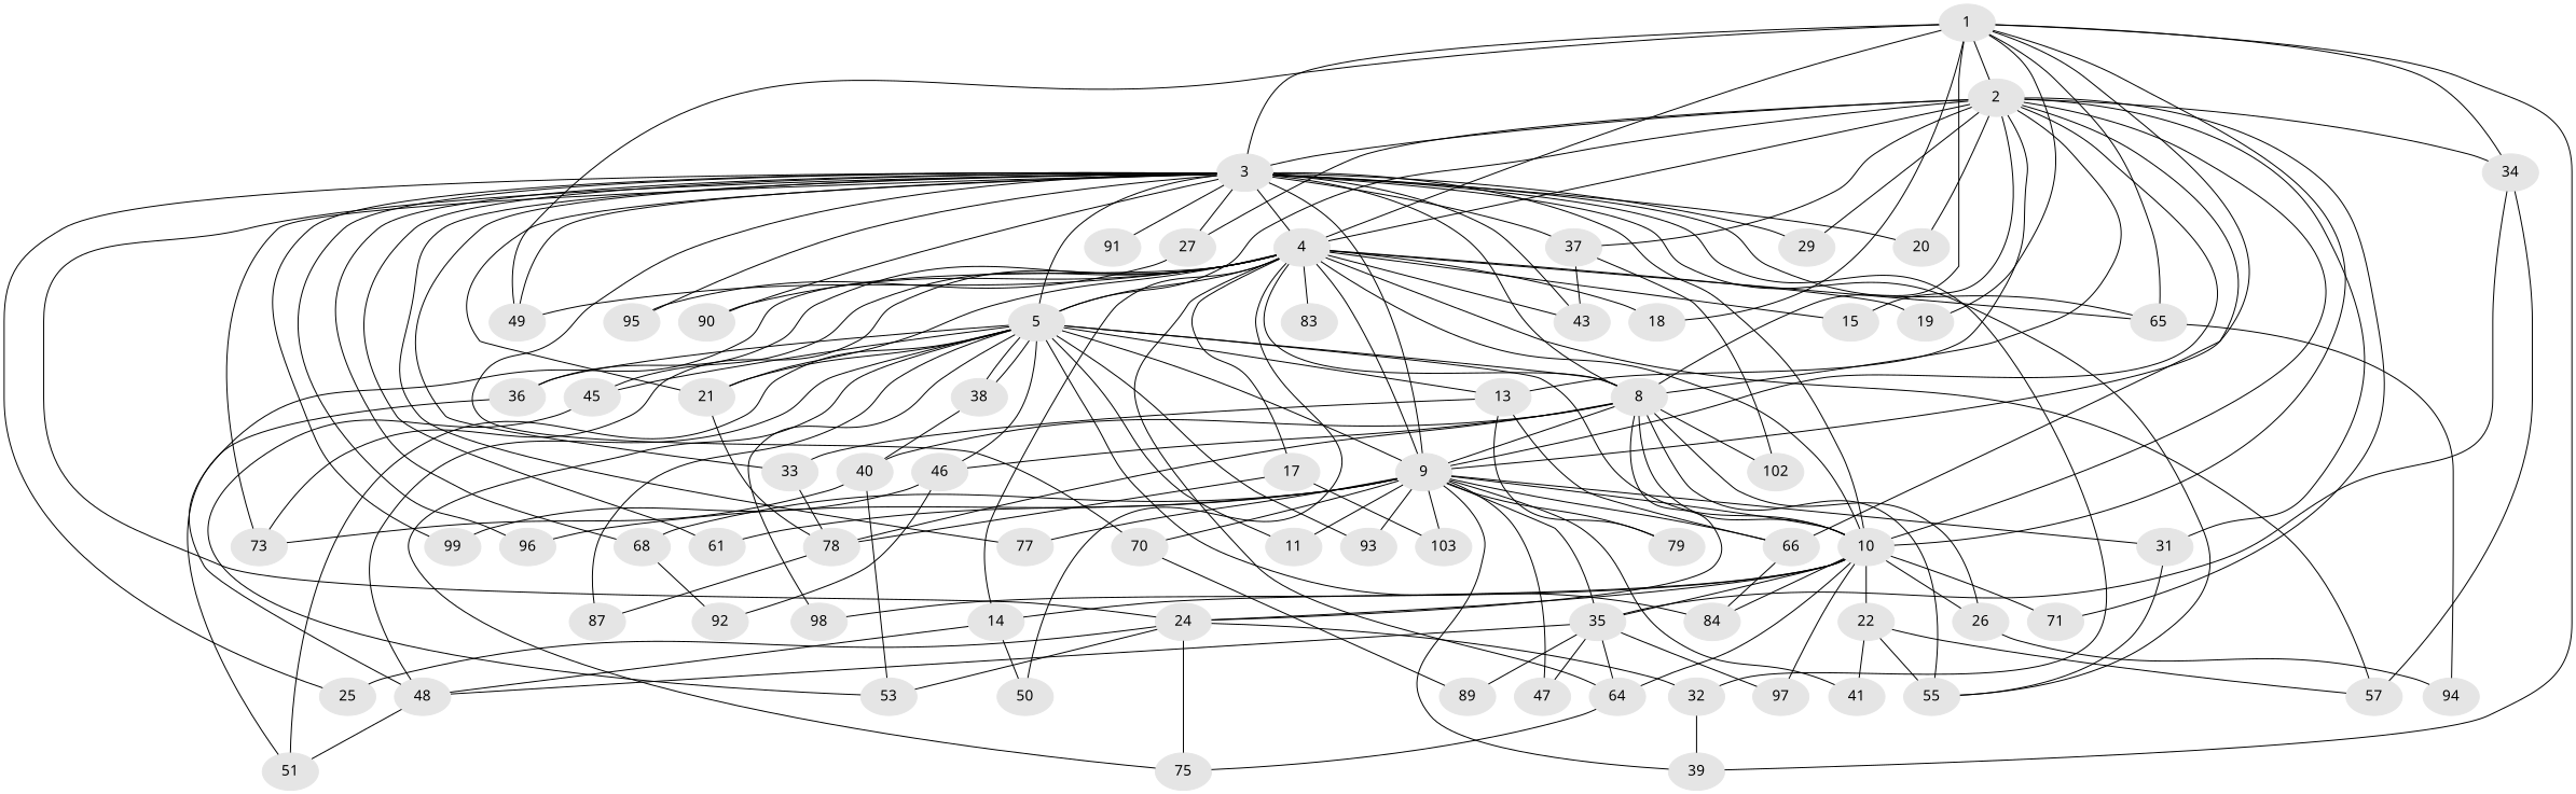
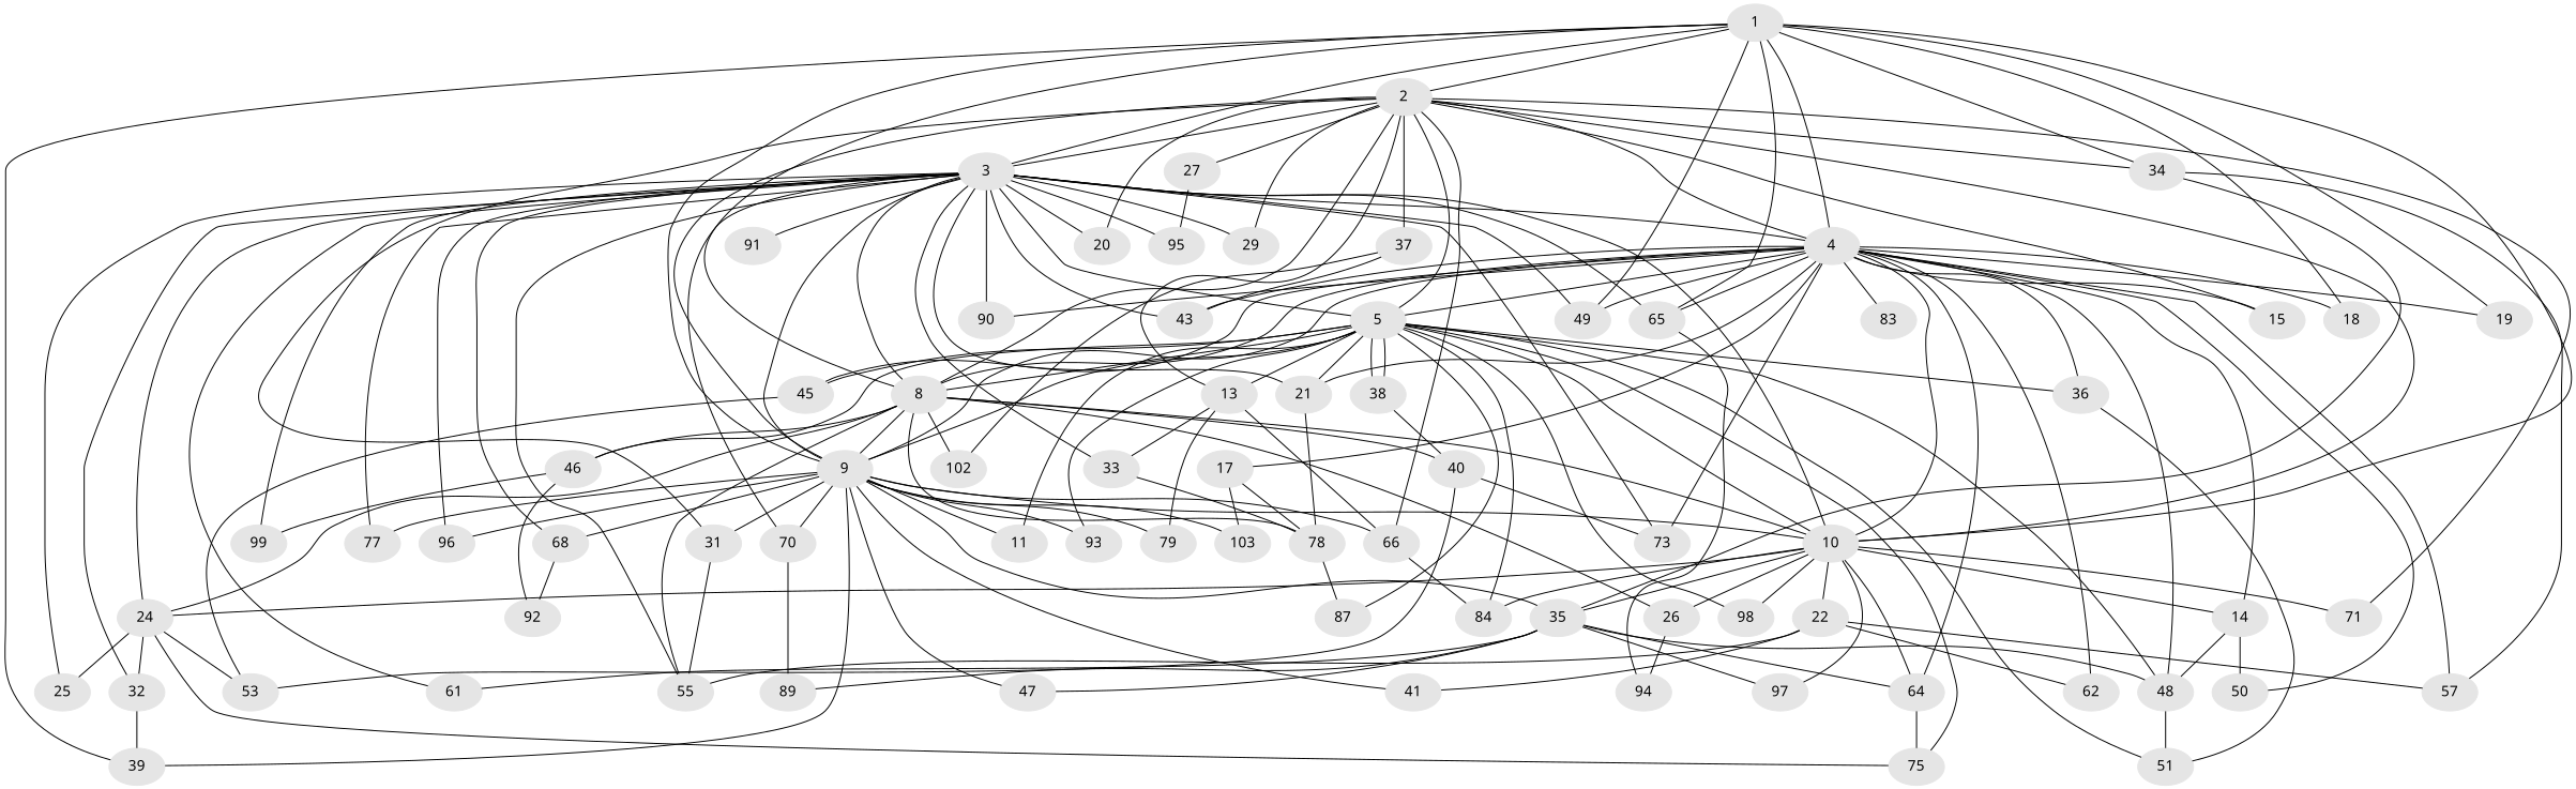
  graph {
    fontname="Noto Sans"
    node [color=gray90 fontname="Noto Sans" style=filled]
    edge [fontname="Noto Sans"]
    1 [super="+30"]
    2 [super="+63"]
    3 [super="+7"]
    4 [super="+6"]
    8 [super="+12"]
    9 [super="+44"]
    10 [super="+74"]
    18
    19
    34 [super="+42"]
    39
    49 [super="+86"]
    65 [super="+79"]
    5 [super="+16"]
    13 [super="+69"]
    15
    20
    27
    29
    31
    37
    66
    71
    21 [super="+23"]
    24 [super="+88"]
    25
    32
    33 [super="+80"]
    43 [super="+54"]
    55 [super="+67"]
    61
    68
    70
    73 [super="+101"]
    77
    90
    91
    95
    96
    99
    14 [super="+28"]
    17 [super="+82"]
    36
    45
    48 [super="+59"]
    50
    57 [super="+85"]
+   62
    64 [super="+72"]
    83
    11
    38
    46
    51 [super="+56"]
    75 [super="+81"]
    84
    87
    93
    98
    26
    40
    78
    102
    35 [super="+60"]
    41
    47
    n67 [label=79]
    103
    22 [super="+100"]
    97
    94
    53 [super="+58"]
    92
    89
    1 -- 2
    1 -- 3 [weight=2]
    1 -- 4 [weight=2]
    1 -- 8
    1 -- 9
    1 -- 10
    1 -- 18
    1 -- 19
    1 -- 34
    1 -- 39
    1 -- 49
    1 -- 65
    2 -- 3 [weight=2]
    2 -- 4 [weight=2]
    2 -- 8
    2 -- 9
    2 -- 10
    2 -- 34
    2 -- 5
    2 -- 13
    2 -- 15
    2 -- 20
    2 -- 27
    2 -- 29
    2 -- 31
    2 -- 37
    2 -- 66
    2 -- 71
    3 -- 4 [weight=4]
    3 -- 8 [weight=2]
    3 -- 9 [weight=2]
    3 -- 10 [weight=2]
    3 -- 49
    3 -- 65
    3 -- 5 [weight=2]
    3 -- 20
-   3 -- 27
    3 -- 29
-   3 -- 37
    3 -- 21
    3 -- 24
    3 -- 25
    3 -- 32
    3 -- 33
    3 -- 43
    3 -- 55
    3 -- 61
    3 -- 68
    3 -- 70
    3 -- 73
    3 -- 77
    3 -- 90
    3 -- 91 [weight=2]
    3 -- 95
    3 -- 96
    3 -- 99
    4 -- 8 [weight=2]
    4 -- 9 [weight=2]
    4 -- 10 [weight=2]
    4 -- 18
    4 -- 19
    4 -- 49
    4 -- 65
    4 -- 5 [weight=2]
    4 -- 15
    4 -- 21
    4 -- 43
    4 -- 73
    4 -- 90
    4 -- 14
    4 -- 17 [weight=2]
    4 -- 36
    4 -- 45
    4 -- 48
    4 -- 50
    4 -- 57
+   4 -- 62
    4 -- 64
    4 -- 83
    8 -- 9 [weight=2]
    8 -- 10
    8 -- 24
    8 -- 55
    8 -- 46
    8 -- 26
    8 -- 40
    8 -- 78
    8 -- 102
    9 -- 10
    9 -- 39
    9 -- 31
    9 -- 66
-   9 -- 61
+   35 -- 61
    9 -- 68
    9 -- 70
    9 -- 77
    9 -- 96
    9 -- 11
    9 -- 93
    9 -- 35
    9 -- 41
    9 -- 47
    9 -- n67
    9 -- 103
    10 -- 71
    10 -- 24
    10 -- 14
    10 -- 64
    10 -- 84
    10 -- 98
    10 -- 26
    10 -- 35
    10 -- 22
    10 -- 97
    34 -- 57
    34 -- 35
    65 -- 94
    5 -- 8
    5 -- 9 [weight=2]
    5 -- 10 [weight=2]
    5 -- 13
    5 -- 21
    5 -- 36
    5 -- 45
    5 -- 48
    5 -- 11
    5 -- 38
    5 -- 38
    5 -- 46
    5 -- 51
    5 -- 75
    5 -- 84
    5 -- 87
    5 -- 93
    5 -- 98
    13 -- 66
    13 -- 33
    13 -- n67
    27 -- 95
    31 -- 55
    37 -- 43
    37 -- 102
    66 -- 84
    21 -- 78
    24 -- 25
    24 -- 32
    24 -- 75
    24 -- 53
    32 -- 39
    33 -- 78
    68 -- 92
    70 -- 89
    14 -- 48
    14 -- 50
    17 -- 78
    17 -- 103
    36 -- 51
    45 -- 53
    48 -- 51
    64 -- 75
    38 -- 40
    46 -- 99
    46 -- 92
    26 -- 94
    40 -- 73
    40 -- 53
    78 -- 87
    35 -- 48
    35 -- 64
    35 -- 47
    35 -- 97
    35 -- 89
    22 -- 55
    22 -- 57
+   22 -- 62
    22 -- 41
  }
